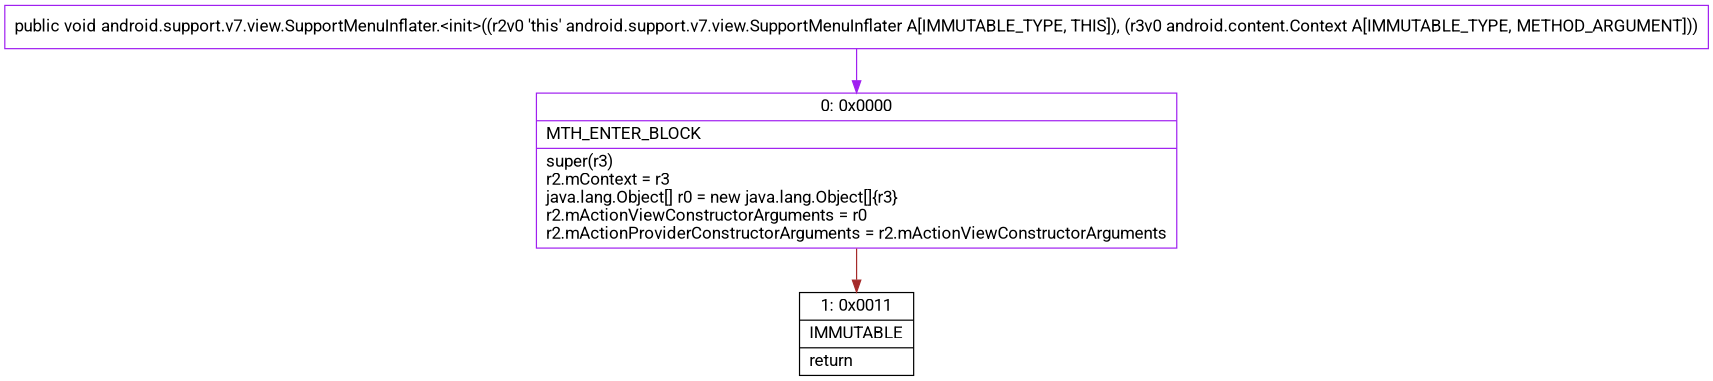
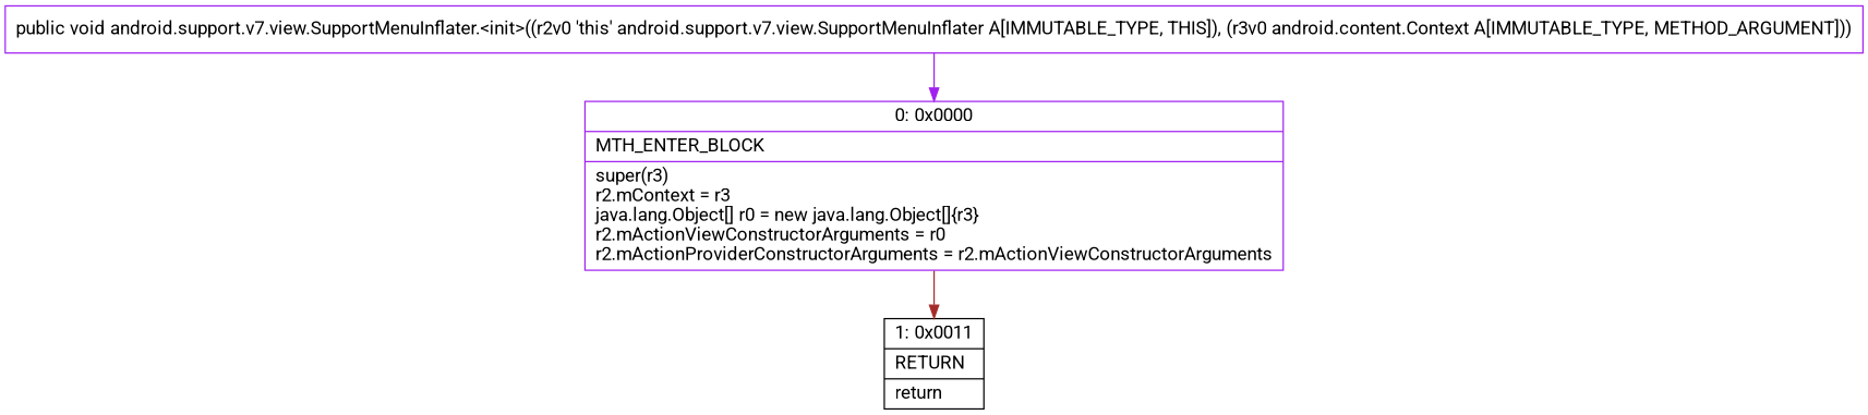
  digraph {
    fontname=Roboto
    node [shape=record color=purple fontname=Roboto]
    edge [fontname=Roboto]
    n1 [label="{0\:\ 0x0000|MTH_ENTER_BLOCK\l|super(r3)\lr2.mContext = r3\ljava.lang.Object[] r0 = new java.lang.Object[]\{r3\}\lr2.mActionViewConstructorArguments = r0\lr2.mActionProviderConstructorArguments = r2.mActionViewConstructorArguments\l}"]
-   n2 [label="{1\:\ 0x0011|IMMUTABLE\l|return\l}" color=black]
+   n2 [label="{1\:\ 0x0011|RETURN\l|return\l}" color=black]
    n3 [label="{public void android.support.v7.view.SupportMenuInflater.\<init\>((r2v0 'this' android.support.v7.view.SupportMenuInflater A[IMMUTABLE_TYPE, THIS]), (r3v0 android.content.Context A[IMMUTABLE_TYPE, METHOD_ARGUMENT])) }"]
    n1 -> n2 [color=brown]
    n3 -> n1 [color=purple]
  }
